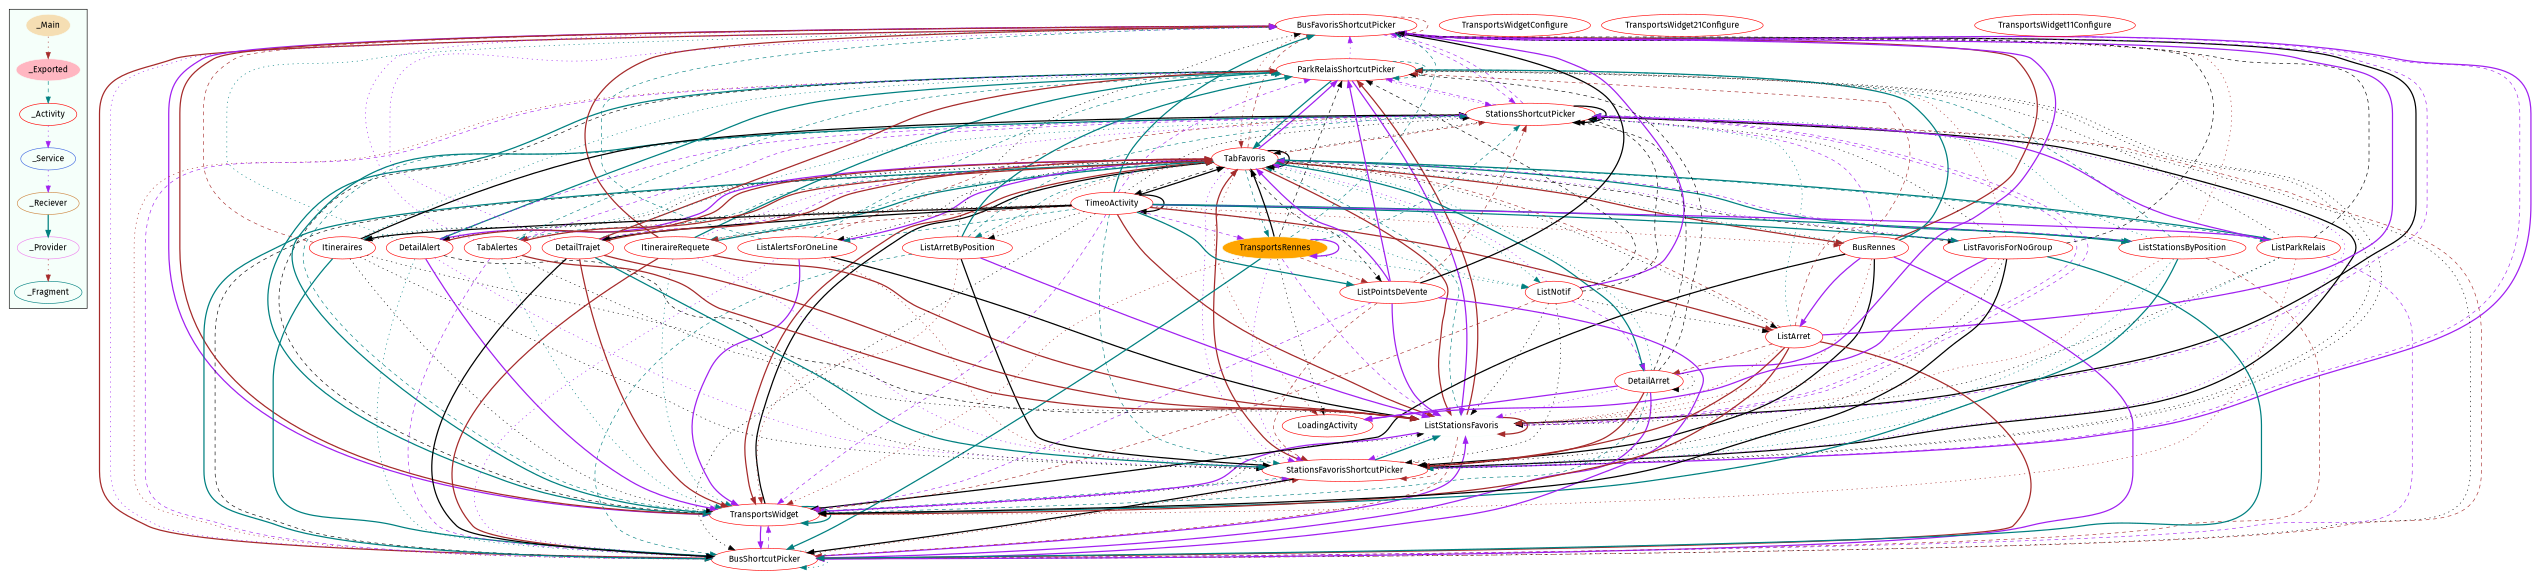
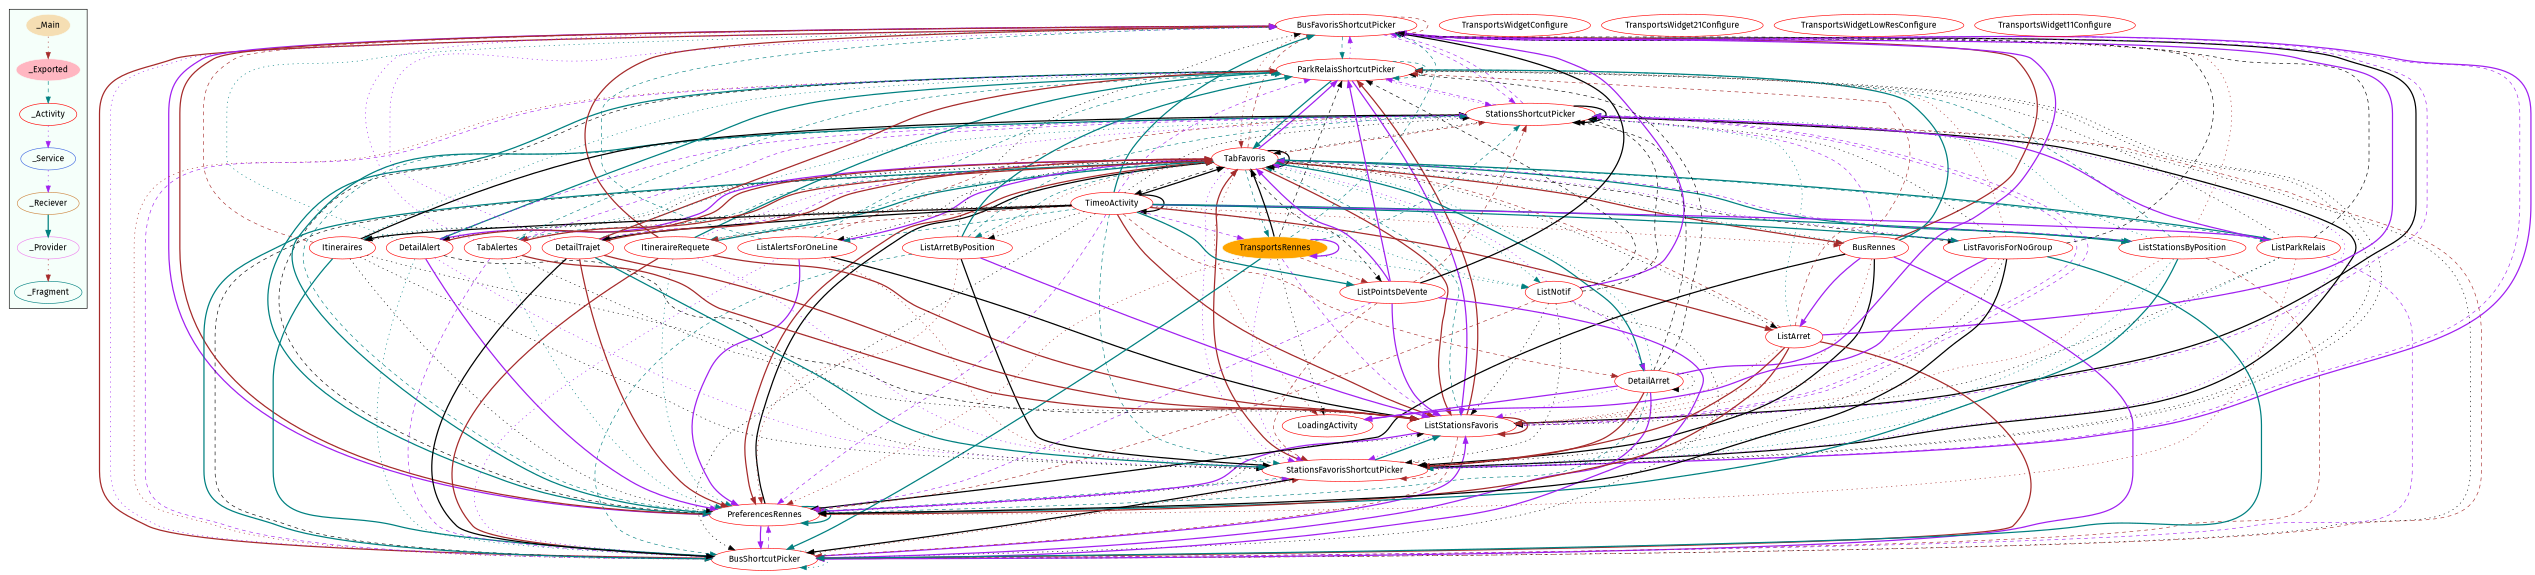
  digraph {
    fontname="Fira Sans"
    node [color=red fontname="Fira Sans"]
    edge [color=purple fontname="Fira Sans" style=bold]
    _Activity
    _Service [color=royalblue]
    _Reciever [color=peru]
    _Provider [color=violet]
    _Fragment [color=teal]
    _Main [color=mintcream fillcolor=wheat style=filled]
    _Exported [color=mintcream fillcolor=lightpink style=filled]
    BusFavorisShortcutPicker
    ParkRelaisShortcutPicker
    BusShortcutPicker
-   PreferencesRennes [label=TransportsWidget]
+   PreferencesRennes
    StationsFavorisShortcutPicker
-   ListStationsFavoris [color=mintcream]
+   ListStationsFavoris
    TabFavoris
    StationsShortcutPicker
    ItineraireRequete
    ListAlertsForOneLine
    TimeoActivity
    BusRennes
    ListStationsByPosition
    Itineraires
    ListParkRelais
    ListArretByPosition
    ListNotif
    TransportsRennes [color=mintcream fillcolor=orange style=filled]
    ListPointsDeVente
    DetailAlert
    TabAlertes
    DetailTrajet
    DetailArret
    ListArret
    ListFavorisForNoGroup
    LoadingActivity
    TransportsWidgetConfigure
    TransportsWidget21Configure
+   TransportsWidgetLowResConfigure
    TransportsWidget11Configure
    subgraph cluster_1 {
      bgcolor=mintcream
      _Activity
      _Service
      _Reciever
      _Provider
      _Fragment
      _Main
      _Exported
    }
    _Activity -> _Service [style=dotted]
    _Service -> _Reciever [style=dotted]
    _Reciever -> _Provider [color=teal]
    _Provider -> _Fragment [color=brown style=dotted]
    _Main -> _Exported [color=brown style=dotted]
    _Exported -> _Activity [color=teal style=dashed]
    BusFavorisShortcutPicker -> BusFavorisShortcutPicker [color=brown style=dashed]
+   BusFavorisShortcutPicker -> ParkRelaisShortcutPicker [color=teal style=dashed]
    BusFavorisShortcutPicker -> BusShortcutPicker [color=brown]
    BusFavorisShortcutPicker -> PreferencesRennes
    BusFavorisShortcutPicker -> StationsFavorisShortcutPicker [style=dashed]
    BusFavorisShortcutPicker -> ListStationsFavoris [color=black]
    BusFavorisShortcutPicker -> TabFavoris [color=brown style=dotted]
    BusFavorisShortcutPicker -> StationsShortcutPicker [style=dashed]
    ParkRelaisShortcutPicker -> BusFavorisShortcutPicker [style=dotted]
    ParkRelaisShortcutPicker -> ParkRelaisShortcutPicker [color=teal style=dashed]
    ParkRelaisShortcutPicker -> BusShortcutPicker [color=brown style=dotted]
    ParkRelaisShortcutPicker -> PreferencesRennes [color=teal]
    ParkRelaisShortcutPicker -> StationsFavorisShortcutPicker [color=black style=dotted]
    ParkRelaisShortcutPicker -> ListStationsFavoris
    ParkRelaisShortcutPicker -> TabFavoris [color=teal]
    ParkRelaisShortcutPicker -> StationsShortcutPicker [style=dotted]
    BusShortcutPicker -> BusFavorisShortcutPicker [style=dotted]
    BusShortcutPicker -> ParkRelaisShortcutPicker [style=dashed]
    BusShortcutPicker -> BusShortcutPicker [color=teal style=dotted]
    BusShortcutPicker -> PreferencesRennes [style=dashed]
    BusShortcutPicker -> StationsFavorisShortcutPicker [color=brown style=dotted]
    BusShortcutPicker -> ListStationsFavoris
    BusShortcutPicker -> TabFavoris [color=black style=dashed]
    BusShortcutPicker -> StationsShortcutPicker [color=brown style=dashed]
    PreferencesRennes -> BusFavorisShortcutPicker [color=brown]
    PreferencesRennes -> ParkRelaisShortcutPicker [color=black style=dashed]
    PreferencesRennes -> BusShortcutPicker
    PreferencesRennes -> PreferencesRennes [color=teal]
    PreferencesRennes -> StationsFavorisShortcutPicker [style=dotted]
    PreferencesRennes -> ListStationsFavoris [color=black style=dotted]
    PreferencesRennes -> TabFavoris [color=black]
    PreferencesRennes -> StationsShortcutPicker [color=teal style=dashed]
    StationsFavorisShortcutPicker -> BusFavorisShortcutPicker
    StationsFavorisShortcutPicker -> ParkRelaisShortcutPicker [color=black style=dotted]
    StationsFavorisShortcutPicker -> BusShortcutPicker [color=black]
    StationsFavorisShortcutPicker -> PreferencesRennes [color=teal style=dashed]
    StationsFavorisShortcutPicker -> StationsFavorisShortcutPicker [color=brown style=dashed]
    StationsFavorisShortcutPicker -> ListStationsFavoris [color=teal]
    StationsFavorisShortcutPicker -> TabFavoris [color=brown]
    StationsFavorisShortcutPicker -> StationsShortcutPicker [color=black]
    ListStationsFavoris -> BusFavorisShortcutPicker [style=dashed]
    ListStationsFavoris -> ParkRelaisShortcutPicker [color=brown]
    ListStationsFavoris -> BusShortcutPicker [color=brown style=dashed]
    ListStationsFavoris -> PreferencesRennes
    ListStationsFavoris -> StationsFavorisShortcutPicker [style=dotted]
    ListStationsFavoris -> ListStationsFavoris [color=brown]
    ListStationsFavoris -> TabFavoris [color=teal style=dashed]
    ListStationsFavoris -> StationsShortcutPicker [style=dashed]
    TabFavoris -> BusFavorisShortcutPicker [color=brown style=dashed]
    TabFavoris -> ParkRelaisShortcutPicker
    TabFavoris -> BusShortcutPicker [color=teal]
    TabFavoris -> PreferencesRennes [color=brown]
    TabFavoris -> StationsFavorisShortcutPicker [style=dotted]
    TabFavoris -> ListStationsFavoris [color=brown]
    TabFavoris -> TabFavoris [color=black]
    TabFavoris -> StationsShortcutPicker [color=brown style=dashed]
    TabFavoris -> ItineraireRequete [color=teal style=dashed]
    TabFavoris -> ListAlertsForOneLine [color=black style=dotted]
    TabFavoris -> TimeoActivity [color=black style=dashed]
    TabFavoris -> BusRennes [color=brown]
    TabFavoris -> ListStationsByPosition [color=teal]
    TabFavoris -> Itineraires [color=teal style=dotted]
    TabFavoris -> ListParkRelais [color=teal style=dashed]
    TabFavoris -> ListArretByPosition [color=teal style=dashed]
    TabFavoris -> ListNotif [color=teal style=dotted]
    TabFavoris -> TransportsRennes [color=teal style=dashed]
    TabFavoris -> ListPointsDeVente [color=black style=dashed]
    TabFavoris -> DetailAlert
    TabFavoris -> TabAlertes [color=teal style=dashed]
    TabFavoris -> DetailTrajet [style=dashed]
    TabFavoris -> DetailArret [color=teal]
    TabFavoris -> ListArret [color=black style=dotted]
    TabFavoris -> ListFavorisForNoGroup [color=black style=dashed]
    TabFavoris -> LoadingActivity [color=brown style=dotted]
    StationsShortcutPicker -> BusFavorisShortcutPicker [style=dashed]
    StationsShortcutPicker -> ParkRelaisShortcutPicker [style=dashed]
    StationsShortcutPicker -> BusShortcutPicker [color=black style=dotted]
    StationsShortcutPicker -> PreferencesRennes [color=teal]
    StationsShortcutPicker -> StationsFavorisShortcutPicker [style=dotted]
    StationsShortcutPicker -> ListStationsFavoris [style=dashed]
    StationsShortcutPicker -> TabFavoris [color=black style=dotted]
    StationsShortcutPicker -> StationsShortcutPicker [color=black]
    ItineraireRequete -> BusFavorisShortcutPicker [color=brown]
    ItineraireRequete -> ParkRelaisShortcutPicker [color=teal]
    ItineraireRequete -> BusShortcutPicker [color=brown]
    ItineraireRequete -> PreferencesRennes [color=teal style=dotted]
    ItineraireRequete -> StationsFavorisShortcutPicker [style=dotted]
    ItineraireRequete -> ListStationsFavoris [color=brown]
    ItineraireRequete -> TabFavoris [color=teal]
    ItineraireRequete -> StationsShortcutPicker [style=dotted]
    ListAlertsForOneLine -> BusFavorisShortcutPicker [color=teal style=dashed]
    ListAlertsForOneLine -> ParkRelaisShortcutPicker [color=teal style=dashed]
    ListAlertsForOneLine -> BusShortcutPicker [style=dotted]
    ListAlertsForOneLine -> PreferencesRennes
    ListAlertsForOneLine -> StationsFavorisShortcutPicker [color=brown style=dotted]
    ListAlertsForOneLine -> ListStationsFavoris [color=black]
    ListAlertsForOneLine -> TabFavoris
    ListAlertsForOneLine -> StationsShortcutPicker [color=brown style=dashed]
    TimeoActivity -> BusFavorisShortcutPicker [color=teal]
    TimeoActivity -> ParkRelaisShortcutPicker [style=dashed]
    TimeoActivity -> BusShortcutPicker [color=black style=dotted]
    TimeoActivity -> PreferencesRennes [style=dashed]
    TimeoActivity -> StationsFavorisShortcutPicker [color=teal style=dashed]
    TimeoActivity -> ListStationsFavoris [color=brown]
    TimeoActivity -> TabFavoris [color=black]
    TimeoActivity -> StationsShortcutPicker [color=black style=dotted]
    TimeoActivity -> ItineraireRequete [color=brown style=dashed]
    TimeoActivity -> ListAlertsForOneLine [color=teal style=dashed]
    TimeoActivity -> TimeoActivity [color=black]
    TimeoActivity -> BusRennes [color=brown style=dotted]
    TimeoActivity -> ListStationsByPosition [color=teal]
    TimeoActivity -> Itineraires [color=black]
    TimeoActivity -> ListParkRelais
    TimeoActivity -> ListArretByPosition [color=black style=dotted]
    TimeoActivity -> ListNotif [color=teal style=dotted]
    TimeoActivity -> TransportsRennes [style=dashed]
    TimeoActivity -> ListPointsDeVente [color=teal]
    TimeoActivity -> DetailAlert [color=black style=dotted]
    TimeoActivity -> TabAlertes [color=brown style=dotted]
    TimeoActivity -> DetailTrajet [color=black]
-   ListArret -> DetailArret [color=brown style=dashed]
+   TimeoActivity -> DetailArret [color=brown style=dashed]
    TimeoActivity -> ListArret [color=brown]
    TimeoActivity -> ListFavorisForNoGroup [color=teal]
    BusRennes -> BusFavorisShortcutPicker [color=brown]
    BusRennes -> ParkRelaisShortcutPicker [color=teal]
    BusRennes -> BusShortcutPicker
    BusRennes -> PreferencesRennes [color=black]
    BusRennes -> StationsFavorisShortcutPicker [color=black]
    BusRennes -> ListStationsFavoris [color=brown style=dotted]
    BusRennes -> TabFavoris [color=teal style=dotted]
    BusRennes -> StationsShortcutPicker [style=dashed]
    BusRennes -> ListArret
    ListStationsByPosition -> BusFavorisShortcutPicker [color=brown style=dotted]
    ListStationsByPosition -> ParkRelaisShortcutPicker [color=teal style=dashed]
    ListStationsByPosition -> BusShortcutPicker [color=brown style=dashed]
    ListStationsByPosition -> PreferencesRennes [color=teal]
    ListStationsByPosition -> StationsFavorisShortcutPicker [color=teal style=dotted]
    ListStationsByPosition -> ListStationsFavoris [color=brown style=dotted]
    ListStationsByPosition -> TabFavoris [style=dashed]
    ListStationsByPosition -> StationsShortcutPicker [color=teal style=dotted]
    Itineraires -> BusFavorisShortcutPicker [color=brown style=dashed]
    Itineraires -> ParkRelaisShortcutPicker [color=teal style=dotted]
    Itineraires -> BusShortcutPicker [color=teal]
    Itineraires -> PreferencesRennes [color=black style=dotted]
    Itineraires -> StationsFavorisShortcutPicker [color=black style=dotted]
    Itineraires -> ListStationsFavoris [color=black style=dotted]
    Itineraires -> TabFavoris [color=black style=dotted]
    Itineraires -> StationsShortcutPicker [color=black]
    ListParkRelais -> BusFavorisShortcutPicker [color=black style=dashed]
    ListParkRelais -> ParkRelaisShortcutPicker [color=black style=dotted]
    ListParkRelais -> BusShortcutPicker [style=dashed]
    ListParkRelais -> PreferencesRennes [color=brown style=dotted]
    ListParkRelais -> StationsFavorisShortcutPicker [color=teal style=dotted]
    ListParkRelais -> ListStationsFavoris [color=black style=dotted]
    ListParkRelais -> TabFavoris [color=teal]
    ListParkRelais -> StationsShortcutPicker
    ListArretByPosition -> BusFavorisShortcutPicker [color=black style=dotted]
    ListArretByPosition -> ParkRelaisShortcutPicker [color=teal]
    ListArretByPosition -> BusShortcutPicker [color=teal style=dashed]
    ListArretByPosition -> PreferencesRennes [color=brown style=dotted]
    ListArretByPosition -> StationsFavorisShortcutPicker [color=black]
    ListArretByPosition -> ListStationsFavoris
    ListArretByPosition -> TabFavoris [color=brown style=dotted]
    ListArretByPosition -> StationsShortcutPicker [color=teal style=dashed]
    ListNotif -> BusFavorisShortcutPicker
    ListNotif -> ParkRelaisShortcutPicker [color=black style=dashed]
-   ListNotif -> ListArret [color=black style=dotted]
+   ListNotif -> BusShortcutPicker [color=black style=dotted]
    ListNotif -> PreferencesRennes [color=brown style=dashed]
    ListNotif -> StationsFavorisShortcutPicker [color=black style=dotted]
    ListNotif -> ListStationsFavoris [color=black style=dotted]
    ListNotif -> TabFavoris [style=dotted]
    ListNotif -> StationsShortcutPicker [color=black style=dashed]
    ListNotif -> DetailArret [style=dashed]
    TransportsRennes -> BusFavorisShortcutPicker [color=teal style=dashed]
    TransportsRennes -> ParkRelaisShortcutPicker [color=black style=dashed]
    TransportsRennes -> BusShortcutPicker [color=teal]
    TransportsRennes -> PreferencesRennes [color=brown style=dotted]
    TransportsRennes -> StationsFavorisShortcutPicker [style=dotted]
    TransportsRennes -> ListStationsFavoris [style=dashed]
    TransportsRennes -> TabFavoris [color=black]
    TransportsRennes -> StationsShortcutPicker [color=teal style=dashed]
    TransportsRennes -> ListNotif [color=teal style=dotted]
    TransportsRennes -> TransportsRennes
    TransportsRennes -> ListPointsDeVente [color=brown style=dashed]
    TransportsRennes -> LoadingActivity [color=black style=dotted]
    ListPointsDeVente -> BusFavorisShortcutPicker [color=black]
    ListPointsDeVente -> ParkRelaisShortcutPicker
    ListPointsDeVente -> BusShortcutPicker
    ListPointsDeVente -> PreferencesRennes [style=dashed]
    ListPointsDeVente -> StationsFavorisShortcutPicker [color=brown style=dashed]
    ListPointsDeVente -> ListStationsFavoris
    ListPointsDeVente -> TabFavoris
    ListPointsDeVente -> StationsShortcutPicker [color=brown style=dashed]
    DetailAlert -> BusFavorisShortcutPicker [color=teal style=dotted]
    DetailAlert -> ParkRelaisShortcutPicker [color=teal]
    DetailAlert -> BusShortcutPicker [color=teal style=dotted]
    DetailAlert -> PreferencesRennes
    DetailAlert -> StationsFavorisShortcutPicker [style=dotted]
    DetailAlert -> ListStationsFavoris [color=black style=dashed]
    DetailAlert -> TabFavoris [color=brown]
    DetailAlert -> StationsShortcutPicker [style=dashed]
    TabAlertes -> BusFavorisShortcutPicker [style=dotted]
    TabAlertes -> ParkRelaisShortcutPicker [color=teal style=dashed]
    TabAlertes -> BusShortcutPicker [style=dashed]
    TabAlertes -> PreferencesRennes [color=teal style=dotted]
    TabAlertes -> StationsFavorisShortcutPicker [color=black style=dotted]
    TabAlertes -> ListStationsFavoris [color=brown]
    TabAlertes -> TabFavoris [color=brown]
    TabAlertes -> StationsShortcutPicker [style=dashed]
    DetailTrajet -> BusFavorisShortcutPicker [style=dotted]
    DetailTrajet -> ParkRelaisShortcutPicker [color=brown]
    DetailTrajet -> BusShortcutPicker [color=black]
    DetailTrajet -> PreferencesRennes [color=brown]
    DetailTrajet -> StationsFavorisShortcutPicker [color=teal]
    DetailTrajet -> ListStationsFavoris [color=brown]
    DetailTrajet -> TabFavoris [color=brown]
    DetailTrajet -> StationsShortcutPicker [color=teal style=dotted]
    DetailArret -> BusFavorisShortcutPicker
    DetailArret -> ParkRelaisShortcutPicker [color=black style=dashed]
    DetailArret -> BusShortcutPicker
    DetailArret -> PreferencesRennes [color=teal style=dashed]
    DetailArret -> StationsFavorisShortcutPicker [color=brown]
    DetailArret -> ListStationsFavoris [style=dotted]
    DetailArret -> TabFavoris [color=teal style=dotted]
    DetailArret -> StationsShortcutPicker [color=black style=dashed]
    DetailArret -> DetailArret [color=black style=dotted]
    DetailArret -> LoadingActivity
    ListArret -> BusFavorisShortcutPicker
    ListArret -> ParkRelaisShortcutPicker [color=brown style=dashed]
    ListArret -> BusShortcutPicker [color=brown]
    ListArret -> PreferencesRennes [color=brown]
    ListArret -> StationsFavorisShortcutPicker [color=brown]
    ListArret -> ListStationsFavoris [color=brown style=dotted]
    ListArret -> TabFavoris [color=brown style=dashed]
    ListArret -> StationsShortcutPicker [color=teal style=dotted]
    ListFavorisForNoGroup -> BusFavorisShortcutPicker [color=black style=dashed]
    ListFavorisForNoGroup -> ParkRelaisShortcutPicker [color=brown style=dotted]
    ListFavorisForNoGroup -> BusShortcutPicker [color=teal]
    ListFavorisForNoGroup -> PreferencesRennes [color=black]
    ListFavorisForNoGroup -> StationsFavorisShortcutPicker [color=black style=dotted]
    ListFavorisForNoGroup -> ListStationsFavoris [color=brown style=dotted]
    ListFavorisForNoGroup -> TabFavoris [style=dotted]
    ListFavorisForNoGroup -> StationsShortcutPicker [color=black style=dotted]
    ListFavorisForNoGroup -> LoadingActivity
  }
